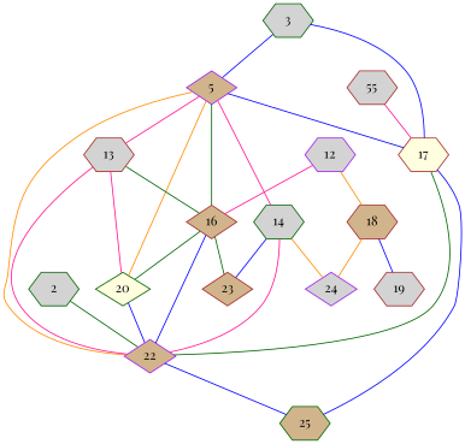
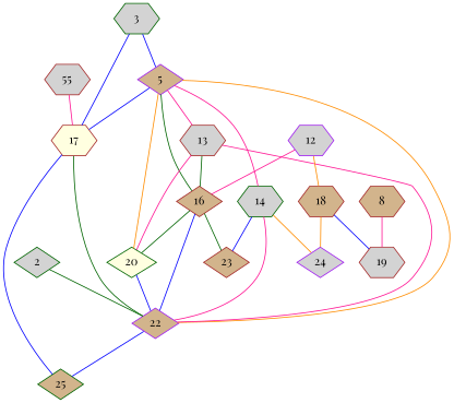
  graph {
    fontname="Playfair Display"
    node [color=brown fillcolor=lightgrey fontname="Playfair Display" shape=hexagon style=filled]
    edge [color=blue fontname="Playfair Display" weight=1.0]
-   2 [color=darkgreen]
+   2 [color=darkgreen shape=diamond]
    22 [color=purple fillcolor=tan shape=diamond]
-   25 [color=darkgreen fillcolor=tan]
+   25 [color=darkgreen fillcolor=tan shape=diamond]
    3 [color=darkgreen]
    5 [color=purple fillcolor=tan shape=diamond]
    17 [fillcolor=lightyellow]
    13
    14 [color=darkgreen]
    16 [fillcolor=tan shape=diamond]
    20 [color=darkgreen fillcolor=lightyellow shape=diamond]
+   8 [fillcolor=tan]
    19
    23 [fillcolor=tan shape=diamond]
    24 [color=purple shape=diamond]
    12 [color=purple]
    18 [fillcolor=tan]
    n17 [label=55]
    2 -- 22 [color=darkgreen]
    22 -- 25
    3 -- 5
    3 -- 17
    5 -- 22 [color=darkorange]
    5 -- 17
    5 -- 13 [color=deeppink]
    5 -- 14 [color=deeppink]
    5 -- 16 [color=darkgreen]
    5 -- 20 [color=darkorange]
    17 -- 22 [color=darkgreen]
    17 -- 25
    13 -- 22 [color=deeppink]
    13 -- 16 [color=darkgreen]
    13 -- 20 [color=deeppink]
    14 -- 22 [color=deeppink]
    14 -- 23
    14 -- 24 [color=darkorange]
    16 -- 22
    16 -- 20 [color=darkgreen]
    16 -- 23 [color=darkgreen]
    20 -- 22
+   8 -- 19 [color=deeppink]
    12 -- 16 [color=deeppink]
    12 -- 18 [color=darkorange]
    18 -- 19 [weight=2.0]
    18 -- 24 [color=darkorange]
    n17 -- 17 [color=deeppink]
  }
